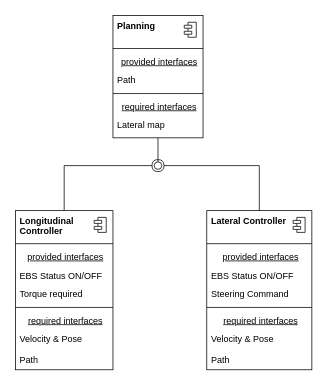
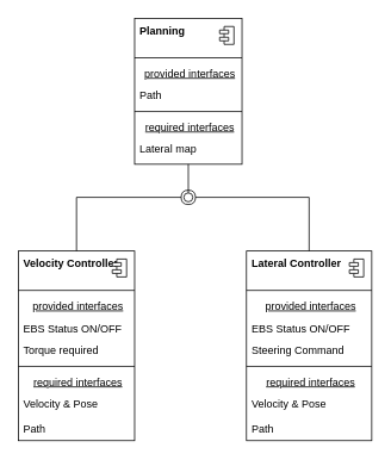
  <mxCell id="0" />
  <mxCell id="1" parent="0" />
  <mxCell id="2" value="" style="fontStyle=1;align=center;verticalAlign=top;childLayout=stackLayout;horizontal=1;horizontalStack=0;resizeParent=1;resizeParentMax=0;resizeLast=0;marginBottom=0;" parent="1" vertex="1"><mxGeometry x="150" y="20" width="120" height="163" as="geometry" /></mxCell>
  <mxCell id="3" value="&lt;b&gt;Planning&lt;/b&gt;" style="html=1;align=left;spacingLeft=4;verticalAlign=top;strokeColor=none;fillColor=none;whiteSpace=wrap;" parent="2" vertex="1"><mxGeometry width="120" height="40" as="geometry" /></mxCell>
  <mxCell id="4" value="" style="shape=module;jettyWidth=10;jettyHeight=4;" parent="3" vertex="1"><mxGeometry x="1" width="16" height="20" relative="1" as="geometry"><mxPoint x="-25" y="9" as="offset" /></mxGeometry></mxCell>
  <mxCell id="5" value="" style="line;strokeWidth=1;fillColor=none;align=left;verticalAlign=middle;spacingTop=-1;spacingLeft=3;spacingRight=3;rotatable=0;labelPosition=right;points=[];portConstraint=eastwest;" parent="2" vertex="1"><mxGeometry y="40" width="120" height="8" as="geometry" /></mxCell>
  <mxCell id="6" value="&lt;u&gt;provided interfaces&lt;/u&gt;" style="html=1;align=center;spacingLeft=4;verticalAlign=top;strokeColor=none;fillColor=none;whiteSpace=wrap;" parent="2" vertex="1"><mxGeometry y="48" width="120" height="25" as="geometry" /></mxCell>
  <mxCell id="7" value="Path" style="html=1;align=left;spacingLeft=4;verticalAlign=top;strokeColor=none;fillColor=none;whiteSpace=wrap;" parent="2" vertex="1"><mxGeometry y="73" width="120" height="27" as="geometry" /></mxCell>
  <mxCell id="8" value="" style="line;strokeWidth=1;fillColor=none;align=left;verticalAlign=middle;spacingTop=-1;spacingLeft=3;spacingRight=3;rotatable=0;labelPosition=right;points=[];portConstraint=eastwest;" parent="2" vertex="1"><mxGeometry y="100" width="120" height="8" as="geometry" /></mxCell>
  <mxCell id="9" value="&lt;u&gt;required interfaces&lt;/u&gt;" style="html=1;align=center;spacingLeft=4;verticalAlign=top;strokeColor=none;fillColor=none;whiteSpace=wrap;" parent="2" vertex="1"><mxGeometry y="108" width="120" height="25" as="geometry" /></mxCell>
  <mxCell id="10" value="Lateral map" style="html=1;align=left;spacingLeft=4;verticalAlign=top;strokeColor=none;fillColor=none;whiteSpace=wrap;" parent="2" vertex="1"><mxGeometry y="133" width="120" height="30" as="geometry" /></mxCell>
  <mxCell id="11" value="" style="fontStyle=1;align=center;verticalAlign=top;childLayout=stackLayout;horizontal=1;horizontalStack=0;resizeParent=1;resizeParentMax=0;resizeLast=0;marginBottom=0;" parent="1" vertex="1"><mxGeometry x="20" y="280" width="130" height="212" as="geometry" /></mxCell>
- <mxCell id="12" value="&lt;b&gt;Longitudinal Controller&lt;br&gt;&lt;/b&gt;" style="html=1;align=left;spacingLeft=4;verticalAlign=top;strokeColor=none;fillColor=none;whiteSpace=wrap;" parent="11" vertex="1"><mxGeometry width="130" height="40" as="geometry" /></mxCell>
+ <mxCell id="12" value="&lt;b&gt;Velocity Controller&lt;br&gt;&lt;/b&gt;" style="html=1;align=left;spacingLeft=4;verticalAlign=top;strokeColor=none;fillColor=none;whiteSpace=wrap;" parent="11" vertex="1"><mxGeometry width="130" height="40" as="geometry" /></mxCell>
  <mxCell id="13" value="" style="shape=module;jettyWidth=10;jettyHeight=4;" parent="12" vertex="1"><mxGeometry x="1" width="16" height="20" relative="1" as="geometry"><mxPoint x="-25" y="9" as="offset" /></mxGeometry></mxCell>
  <mxCell id="14" value="" style="line;strokeWidth=1;fillColor=none;align=left;verticalAlign=middle;spacingTop=-1;spacingLeft=3;spacingRight=3;rotatable=0;labelPosition=right;points=[];portConstraint=eastwest;" parent="11" vertex="1"><mxGeometry y="40" width="130" height="8" as="geometry" /></mxCell>
  <mxCell id="15" value="&lt;u&gt;provided interfaces&lt;/u&gt;" style="html=1;align=center;spacingLeft=4;verticalAlign=top;strokeColor=none;fillColor=none;whiteSpace=wrap;" parent="11" vertex="1"><mxGeometry y="48" width="130" height="25" as="geometry" /></mxCell>
  <mxCell id="16" value="EBS Status ON/OFF" style="html=1;align=left;spacingLeft=4;verticalAlign=top;strokeColor=none;fillColor=none;whiteSpace=wrap;spacingRight=4;fontFamily=Helvetica;fontSize=12;fontColor=default;" parent="11" vertex="1"><mxGeometry y="73" width="130" height="25" as="geometry" /></mxCell>
  <mxCell id="17" value="Torque required" style="html=1;align=left;spacingLeft=4;verticalAlign=top;strokeColor=none;fillColor=none;whiteSpace=wrap;" parent="11" vertex="1"><mxGeometry y="98" width="130" height="27" as="geometry" /></mxCell>
  <mxCell id="18" value="" style="line;strokeWidth=1;fillColor=none;align=left;verticalAlign=middle;spacingTop=-1;spacingLeft=3;spacingRight=3;rotatable=0;labelPosition=right;points=[];portConstraint=eastwest;" parent="11" vertex="1"><mxGeometry y="125" width="130" height="8" as="geometry" /></mxCell>
  <mxCell id="19" value="&lt;u&gt;required interfaces&lt;/u&gt;" style="html=1;align=center;spacingLeft=4;verticalAlign=top;strokeColor=none;fillColor=none;whiteSpace=wrap;" parent="11" vertex="1"><mxGeometry y="133" width="130" height="25" as="geometry" /></mxCell>
  <mxCell id="20" value="Velocity &amp;amp; Pose" style="html=1;align=left;spacingLeft=4;verticalAlign=top;strokeColor=none;fillColor=none;whiteSpace=wrap;" parent="11" vertex="1"><mxGeometry y="158" width="130" height="27" as="geometry" /></mxCell>
  <mxCell id="21" value="Path" style="html=1;align=left;spacingLeft=4;verticalAlign=top;strokeColor=none;fillColor=none;whiteSpace=wrap;" parent="11" vertex="1"><mxGeometry y="185" width="130" height="27" as="geometry" /></mxCell>
  <mxCell id="22" value="" style="fontStyle=1;align=center;verticalAlign=top;childLayout=stackLayout;horizontal=1;horizontalStack=0;resizeParent=1;resizeParentMax=0;resizeLast=0;marginBottom=0;" parent="1" vertex="1"><mxGeometry x="275" y="280" width="140" height="212" as="geometry" /></mxCell>
  <mxCell id="23" value="&lt;b&gt;Lateral Controller&lt;/b&gt;" style="html=1;align=left;spacingLeft=4;verticalAlign=top;strokeColor=none;fillColor=none;whiteSpace=wrap;" parent="22" vertex="1"><mxGeometry width="140" height="40" as="geometry" /></mxCell>
  <mxCell id="24" value="" style="shape=module;jettyWidth=10;jettyHeight=4;" parent="23" vertex="1"><mxGeometry x="1" width="16" height="20" relative="1" as="geometry"><mxPoint x="-25" y="9" as="offset" /></mxGeometry></mxCell>
  <mxCell id="25" value="" style="line;strokeWidth=1;fillColor=none;align=left;verticalAlign=middle;spacingTop=-1;spacingLeft=3;spacingRight=3;rotatable=0;labelPosition=right;points=[];portConstraint=eastwest;" parent="22" vertex="1"><mxGeometry y="40" width="140" height="8" as="geometry" /></mxCell>
  <mxCell id="26" value="&lt;u&gt;provided interfaces&lt;/u&gt;" style="html=1;align=center;spacingLeft=4;verticalAlign=top;strokeColor=none;fillColor=none;whiteSpace=wrap;" parent="22" vertex="1"><mxGeometry y="48" width="140" height="25" as="geometry" /></mxCell>
  <mxCell id="27" value="EBS Status ON/OFF" style="html=1;align=left;spacingLeft=4;verticalAlign=top;strokeColor=none;fillColor=none;whiteSpace=wrap;spacingRight=4;fontFamily=Helvetica;fontSize=12;fontColor=default;" parent="22" vertex="1"><mxGeometry y="73" width="140" height="25" as="geometry" /></mxCell>
  <mxCell id="28" value="Steering Command" style="html=1;align=left;spacingLeft=4;verticalAlign=top;strokeColor=none;fillColor=none;whiteSpace=wrap;" parent="22" vertex="1"><mxGeometry y="98" width="140" height="27" as="geometry" /></mxCell>
  <mxCell id="29" value="" style="line;strokeWidth=1;fillColor=none;align=left;verticalAlign=middle;spacingTop=-1;spacingLeft=3;spacingRight=3;rotatable=0;labelPosition=right;points=[];portConstraint=eastwest;" parent="22" vertex="1"><mxGeometry y="125" width="140" height="8" as="geometry" /></mxCell>
  <mxCell id="30" value="&lt;u&gt;required interfaces&lt;/u&gt;" style="html=1;align=center;spacingLeft=4;verticalAlign=top;strokeColor=none;fillColor=none;whiteSpace=wrap;" parent="22" vertex="1"><mxGeometry y="133" width="140" height="25" as="geometry" /></mxCell>
  <mxCell id="31" value="Velocity &amp;amp; Pose" style="html=1;align=left;spacingLeft=4;verticalAlign=top;strokeColor=none;fillColor=none;whiteSpace=wrap;" parent="22" vertex="1"><mxGeometry y="158" width="140" height="27" as="geometry" /></mxCell>
  <mxCell id="32" value="Path" style="html=1;align=left;spacingLeft=4;verticalAlign=top;strokeColor=none;fillColor=none;whiteSpace=wrap;" parent="22" vertex="1"><mxGeometry y="185" width="140" height="27" as="geometry" /></mxCell>
  <mxCell id="33" value="" style="rounded=0;orthogonalLoop=1;jettySize=auto;html=1;endArrow=halfCircle;endFill=0;endSize=6;strokeWidth=1;sketch=0;exitX=0.5;exitY=0;exitDx=0;exitDy=0;" parent="1" source="12" edge="1"><mxGeometry relative="1" as="geometry"><mxPoint x="350" y="510" as="sourcePoint" /><mxPoint x="210" y="220" as="targetPoint" /><Array as="points"><mxPoint x="85" y="220" /></Array></mxGeometry></mxCell>
  <mxCell id="34" value="" style="rounded=0;orthogonalLoop=1;jettySize=auto;html=1;endArrow=oval;endFill=0;sketch=0;sourcePerimeterSpacing=0;targetPerimeterSpacing=0;endSize=10;exitX=0.5;exitY=1;exitDx=0;exitDy=0;" parent="1" source="10" edge="1"><mxGeometry relative="1" as="geometry"><mxPoint x="415" y="480" as="sourcePoint" /><mxPoint x="210" y="220" as="targetPoint" /></mxGeometry></mxCell>
  <mxCell id="35" value="" style="rounded=0;orthogonalLoop=1;jettySize=auto;html=1;endArrow=halfCircle;endFill=0;endSize=6;strokeWidth=1;sketch=0;exitX=0.5;exitY=0;exitDx=0;exitDy=0;" parent="1" source="23" edge="1"><mxGeometry relative="1" as="geometry"><mxPoint x="390" y="489" as="sourcePoint" /><mxPoint x="210" y="220" as="targetPoint" /><Array as="points"><mxPoint x="345" y="220" /></Array></mxGeometry></mxCell>
